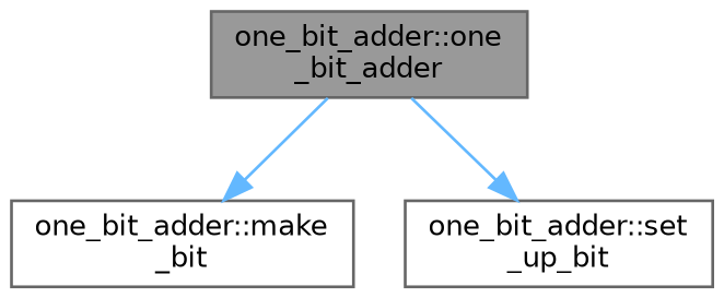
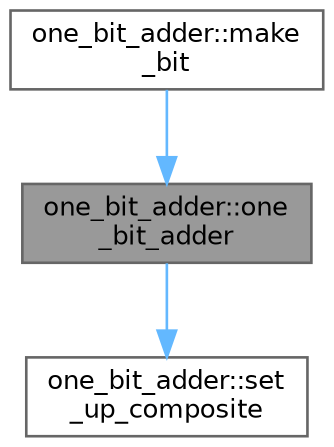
  digraph {
    rankdir=TB
    node [color=grey40 fillcolor=white fontname=Helvetica fontsize=10 shape=box style=filled]
    edge [color=steelblue1 fontname=Helvetica fontsize=10 labelfontname=Helvetica labelfontsize=10 style=solid]
    n1 [color=gray40 fillcolor=grey60 fontcolor=black height=0.2 label="one_bit_adder::one\l_bit_adder" width=0.4]
    n2 [height=0.2 label="one_bit_adder::make\l_bit" width=0.4]
-   n3 [height=0.2 label="one_bit_adder::set\l_up_bit" width=0.4]
-   n1 -> n2
+   n3 [height=0.2 label="one_bit_adder::set\l_up_composite" width=0.4]
+   n2 -> n1
    n1 -> n3
  }
